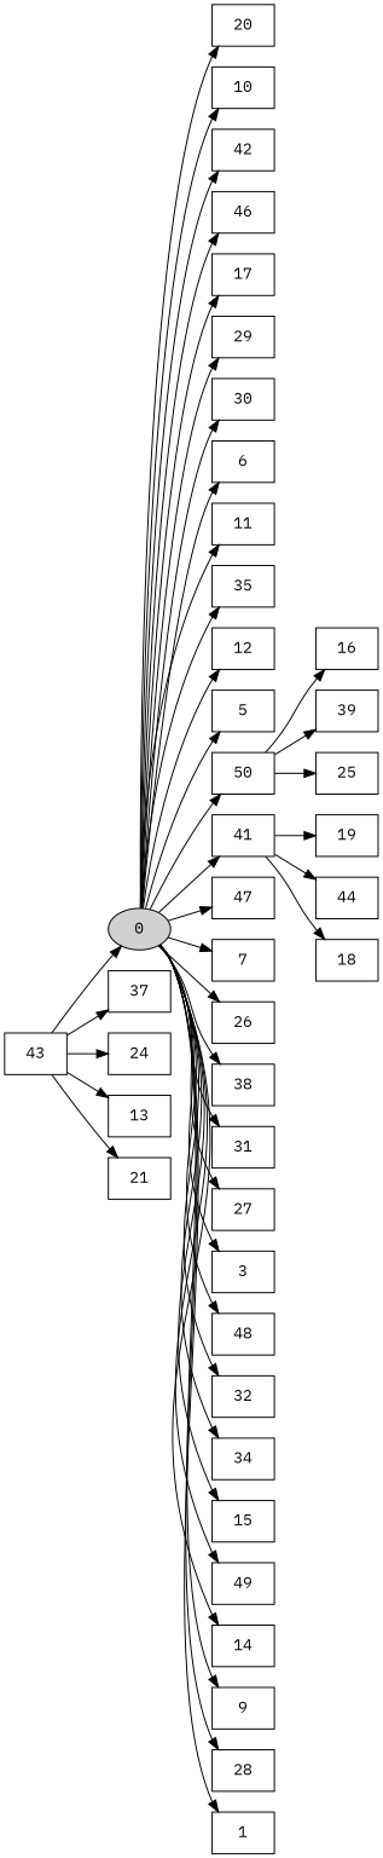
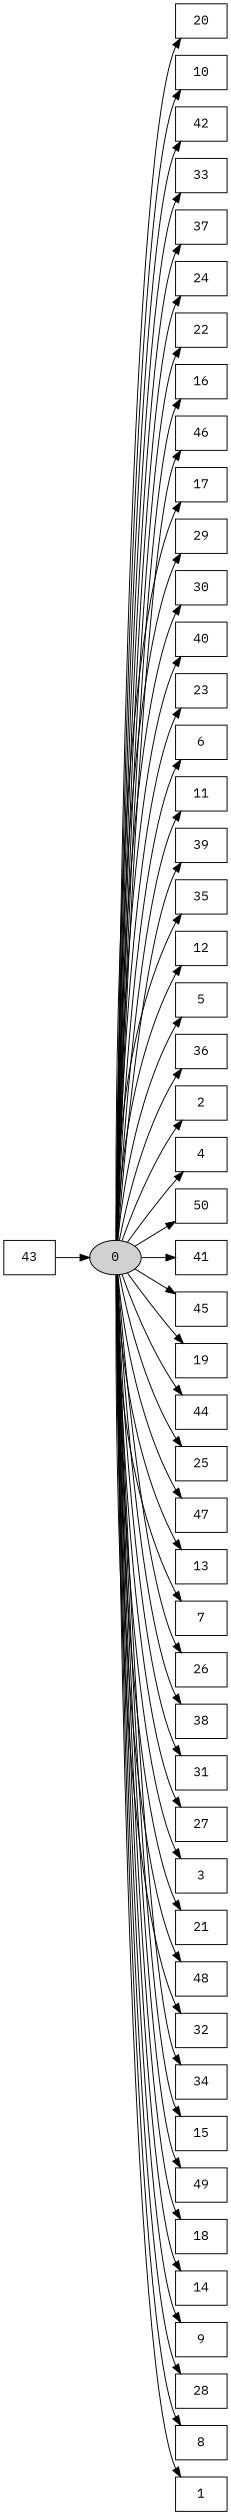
  digraph {
    fontname="IBM Plex Mono"
    rankdir=LR
    node [fillcolor=white fontname="IBM Plex Mono" style=filled shape=box]
    edge [fontname="IBM Plex Mono"]
    0 [fillcolor=grey82 shape=""]
    n2 [label="20\n"]
    n3 [label="10\n"]
    n4 [label="42\n"]
+   n5 [label="33\n"]
    n6 [label="37\n"]
    n7 [label="24\n"]
+   n8 [label="22\n"]
    n9 [label="16\n"]
    n10 [label="46\n"]
    n11 [label="17\n"]
    n12 [label="29\n"]
    n13 [label="30\n"]
+   n14 [label="40\n"]
+   n15 [label="23\n"]
    n16 [label="6\n"]
    n17 [label="11\n"]
    n18 [label="39\n"]
    n19 [label="35\n"]
    n20 [label="12\n"]
    n21 [label="5\n"]
+   n22 [label="36\n"]
+   n23 [label="2\n"]
+   n24 [label="4\n"]
    n25 [label="50\n"]
    n26 [label="41\n"]
+   n27 [label="45\n"]
    n28 [label="19\n"]
    n29 [label="44\n"]
    n30 [label="25\n"]
    n31 [label="47\n"]
    n32 [label="13\n"]
    n33 [label="7\n"]
    n34 [label="26\n"]
    n35 [label="38\n"]
    n36 [label="31\n"]
    n37 [label="27\n"]
    n38 [label="3\n"]
    n39 [label="21\n"]
    n40 [label="48\n"]
    n41 [label="32\n"]
    n42 [label="34\n"]
    n43 [label="15\n"]
    n44 [label="49\n"]
    n45 [label="18\n"]
    n46 [label="14\n"]
    n47 [label="9\n"]
    n48 [label="28\n"]
+   n49 [label="8\n"]
    n50 [label="1\n"]
    n51 [label="43\n"]
    0 -> n2
    0 -> n3
    0 -> n4
-   n51 -> n6
-   n51 -> n7
-   n25 -> n9
+   0 -> n5
+   0 -> n6
+   0 -> n7
+   0 -> n8
+   0 -> n9
    0 -> n10
    0 -> n11
    0 -> n12
    0 -> n13
+   0 -> n14
+   0 -> n15
    0 -> n16
    0 -> n17
-   n25 -> n18
+   0 -> n18
    0 -> n19
    0 -> n20
    0 -> n21
+   0 -> n22
+   0 -> n23
+   0 -> n24
    0 -> n25
    0 -> n26
-   n26 -> n28
-   n26 -> n29
-   n25 -> n30
+   0 -> n27
+   0 -> n28
+   0 -> n29
+   0 -> n30
    0 -> n31
-   n51 -> n32
+   0 -> n32
    0 -> n33
    0 -> n34
    0 -> n35
    0 -> n36
    0 -> n37
    0 -> n38
-   n51 -> n39
+   0 -> n39
    0 -> n40
    0 -> n41
    0 -> n42
    0 -> n43
    0 -> n44
-   n26 -> n45
+   0 -> n45
    0 -> n46
    0 -> n47
    0 -> n48
+   0 -> n49
    0 -> n50
    n51 -> 0
  }
